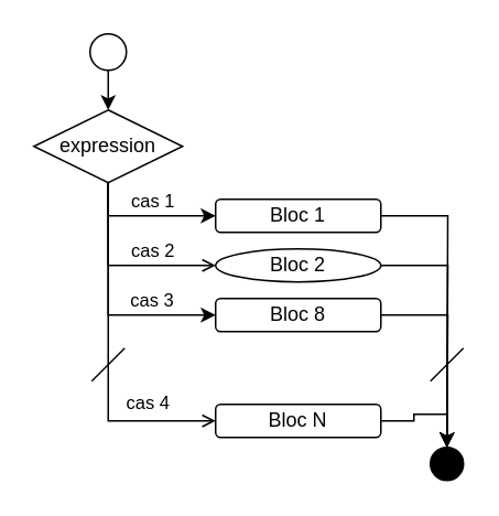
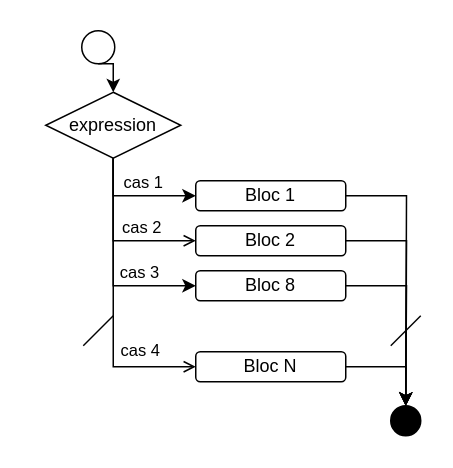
  <mxCell id="0" />
  <mxCell id="1" parent="0" />
  <mxCell id="2" style="edgeStyle=orthogonalEdgeStyle;rounded=0;orthogonalLoop=1;jettySize=auto;html=1;exitX=0.5;exitY=1;exitDx=0;exitDy=0;entryX=0.5;entryY=0;entryDx=0;entryDy=0;" parent="1" source="3" target="12" edge="1"><mxGeometry relative="1" as="geometry" /></mxCell>
  <mxCell id="3" value="" style="ellipse;whiteSpace=wrap;html=1;aspect=fixed;" parent="1" vertex="1"><mxGeometry x="54" y="20" width="22" height="22" as="geometry" /></mxCell>
  <mxCell id="4" style="edgeStyle=orthogonalEdgeStyle;rounded=0;orthogonalLoop=1;jettySize=auto;html=1;exitX=0.5;exitY=1;exitDx=0;exitDy=0;entryX=0;entryY=0.5;entryDx=0;entryDy=0;" parent="1" source="12" target="14" edge="1"><mxGeometry relative="1" as="geometry" /></mxCell>
  <mxCell id="5" value="cas 1" style="edgeLabel;html=1;align=center;verticalAlign=middle;resizable=0;points=[];labelBackgroundColor=none;" parent="4" vertex="1" connectable="0"><mxGeometry x="0.094" relative="1" as="geometry"><mxPoint y="-10" as="offset" /></mxGeometry></mxCell>
  <mxCell id="6" style="edgeStyle=orthogonalEdgeStyle;rounded=0;orthogonalLoop=1;jettySize=auto;html=1;exitX=0.5;exitY=1;exitDx=0;exitDy=0;entryX=0;entryY=0.5;entryDx=0;entryDy=0;endArrow=open;" parent="1" source="12" target="16" edge="1"><mxGeometry relative="1" as="geometry" /></mxCell>
  <mxCell id="7" value="cas 2" style="edgeLabel;html=1;align=center;verticalAlign=middle;resizable=0;points=[];labelBackgroundColor=none;" parent="6" vertex="1" connectable="0"><mxGeometry x="0.322" relative="1" as="geometry"><mxPoint y="-10" as="offset" /></mxGeometry></mxCell>
  <mxCell id="8" style="edgeStyle=orthogonalEdgeStyle;rounded=0;orthogonalLoop=1;jettySize=auto;html=1;exitX=0.5;exitY=1;exitDx=0;exitDy=0;entryX=0;entryY=0.5;entryDx=0;entryDy=0;" parent="1" source="12" target="18" edge="1"><mxGeometry relative="1" as="geometry" /></mxCell>
  <mxCell id="9" value="cas 3&amp;nbsp;" style="edgeLabel;html=1;align=center;verticalAlign=middle;resizable=0;points=[];labelBackgroundColor=none;" parent="8" vertex="1" connectable="0"><mxGeometry x="0.469" y="1" relative="1" as="geometry"><mxPoint y="-9" as="offset" /></mxGeometry></mxCell>
  <mxCell id="10" style="edgeStyle=orthogonalEdgeStyle;rounded=0;orthogonalLoop=1;jettySize=auto;html=1;exitX=0.5;exitY=1;exitDx=0;exitDy=0;entryX=0;entryY=0.5;entryDx=0;entryDy=0;endArrow=open;" parent="1" source="12" target="19" edge="1"><mxGeometry relative="1" as="geometry" /></mxCell>
  <mxCell id="11" value="cas 4" style="edgeLabel;html=1;align=center;verticalAlign=middle;resizable=0;points=[];labelBackgroundColor=none;" parent="10" vertex="1" connectable="0"><mxGeometry x="0.531" y="1" relative="1" as="geometry"><mxPoint x="7" y="-11" as="offset" /></mxGeometry></mxCell>
- <mxCell id="12" value="expression" style="rhombus;whiteSpace=wrap;html=1;" parent="1" vertex="1"><mxGeometry x="20" y="66" width="90" height="44" as="geometry" /></mxCell>
+ <mxCell id="12" value="expression" style="rhombus;whiteSpace=wrap;html=1;" parent="1" vertex="1"><mxGeometry x="30" y="61" width="90" height="44" as="geometry" /></mxCell>
  <mxCell id="13" style="edgeStyle=orthogonalEdgeStyle;rounded=0;orthogonalLoop=1;jettySize=auto;html=1;exitX=1;exitY=0.5;exitDx=0;exitDy=0;" parent="1" source="14" edge="1"><mxGeometry relative="1" as="geometry"><mxPoint x="270" y="270" as="targetPoint" /></mxGeometry></mxCell>
  <mxCell id="14" value="Bloc 1" style="rounded=1;whiteSpace=wrap;html=1;" parent="1" vertex="1"><mxGeometry x="130" y="120" width="100" height="20" as="geometry" /></mxCell>
  <mxCell id="15" style="edgeStyle=orthogonalEdgeStyle;rounded=0;orthogonalLoop=1;jettySize=auto;html=1;exitX=1;exitY=0.5;exitDx=0;exitDy=0;" parent="1" source="16" edge="1"><mxGeometry relative="1" as="geometry"><mxPoint x="270" y="270" as="targetPoint" /></mxGeometry></mxCell>
- <mxCell id="16" value="Bloc 2" style="ellipse;whiteSpace=wrap;html=1;" parent="1" vertex="1"><mxGeometry x="130" y="150" width="100" height="20" as="geometry" /></mxCell>
+ <mxCell id="16" value="Bloc 2" style="rounded=1;whiteSpace=wrap;html=1;" parent="1" vertex="1"><mxGeometry x="130" y="150" width="100" height="20" as="geometry" /></mxCell>
  <mxCell id="17" style="edgeStyle=orthogonalEdgeStyle;rounded=0;orthogonalLoop=1;jettySize=auto;html=1;exitX=1;exitY=0.5;exitDx=0;exitDy=0;" parent="1" source="18" edge="1"><mxGeometry relative="1" as="geometry"><mxPoint x="270" y="270" as="targetPoint" /></mxGeometry></mxCell>
  <mxCell id="18" value="Bloc 8" style="rounded=1;whiteSpace=wrap;html=1;" parent="1" vertex="1"><mxGeometry x="130" y="180" width="100" height="20" as="geometry" /></mxCell>
- <mxCell id="19" value="Bloc N" style="rounded=1;whiteSpace=wrap;html=1;" parent="1" vertex="1"><mxGeometry x="130" y="244" width="100" height="20" as="geometry" /></mxCell>
+ <mxCell id="19" value="Bloc N" style="rounded=1;whiteSpace=wrap;html=1;" parent="1" vertex="1"><mxGeometry x="130" y="234" width="100" height="20" as="geometry" /></mxCell>
  <mxCell id="20" value="" style="vsdxID=399;fillColor=none;gradientColor=none;strokeColor=none;spacingTop=-1;spacingBottom=-1;spacingLeft=-1;spacingRight=-1;points=[[0.5,0.5,0],[0.5,0,0],[0.5,0.5,0],[0.5,0.5,0],[1,0.5,0]];labelBackgroundColor=none;rounded=0;html=1;whiteSpace=wrap;" parent="1" vertex="1"><mxGeometry x="260" y="270" width="20" height="20" as="geometry" /></mxCell>
  <mxCell id="21" style="vsdxID=400;fillColor=#000000;gradientColor=none;shape=stencil(vVHLDsIgEPwajiQI6RfU+h8bu22JCGRB2/69kG1iazx58DazM/vIjjBtmiCi0CplCjecbZ8nYc5Ca+snJJsLEqYTph0C4Ujh4XvmEaqzont41gkL96naodXKrGF6YSfQtUi0OXXDVlqPfJNP6usotUhYbJIUMmQb/GGrAxpRljVycDBuc1hKM2LclX8/7H9nFfB+82Cd45T2+mcspcSRmu4F);strokeColor=#000000;spacingTop=-1;spacingBottom=-1;spacingLeft=-1;spacingRight=-1;points=[[0.5,0.5,0],[0.5,0,0],[0,0.5,0],[0.5,1,0],[1,0.5,0]];labelBackgroundColor=none;rounded=0;html=1;whiteSpace=wrap;" parent="20" vertex="1"><mxGeometry width="20" height="20" as="geometry" /></mxCell>
  <mxCell id="22" style="edgeStyle=orthogonalEdgeStyle;rounded=0;orthogonalLoop=1;jettySize=auto;html=1;exitX=1;exitY=0.5;exitDx=0;exitDy=0;entryX=0.5;entryY=0;entryDx=0;entryDy=0;entryPerimeter=0;" parent="1" source="19" target="21" edge="1"><mxGeometry relative="1" as="geometry" /></mxCell>
  <mxCell id="23" value="" style="endArrow=none;html=1;rounded=0;" parent="1" edge="1"><mxGeometry width="50" height="50" relative="1" as="geometry"><mxPoint x="55" y="230" as="sourcePoint" /><mxPoint x="75" y="210" as="targetPoint" /></mxGeometry></mxCell>
  <mxCell id="24" value="" style="endArrow=none;html=1;rounded=0;" parent="1" edge="1"><mxGeometry width="50" height="50" relative="1" as="geometry"><mxPoint x="260" y="230" as="sourcePoint" /><mxPoint x="280" y="210" as="targetPoint" /></mxGeometry></mxCell>
